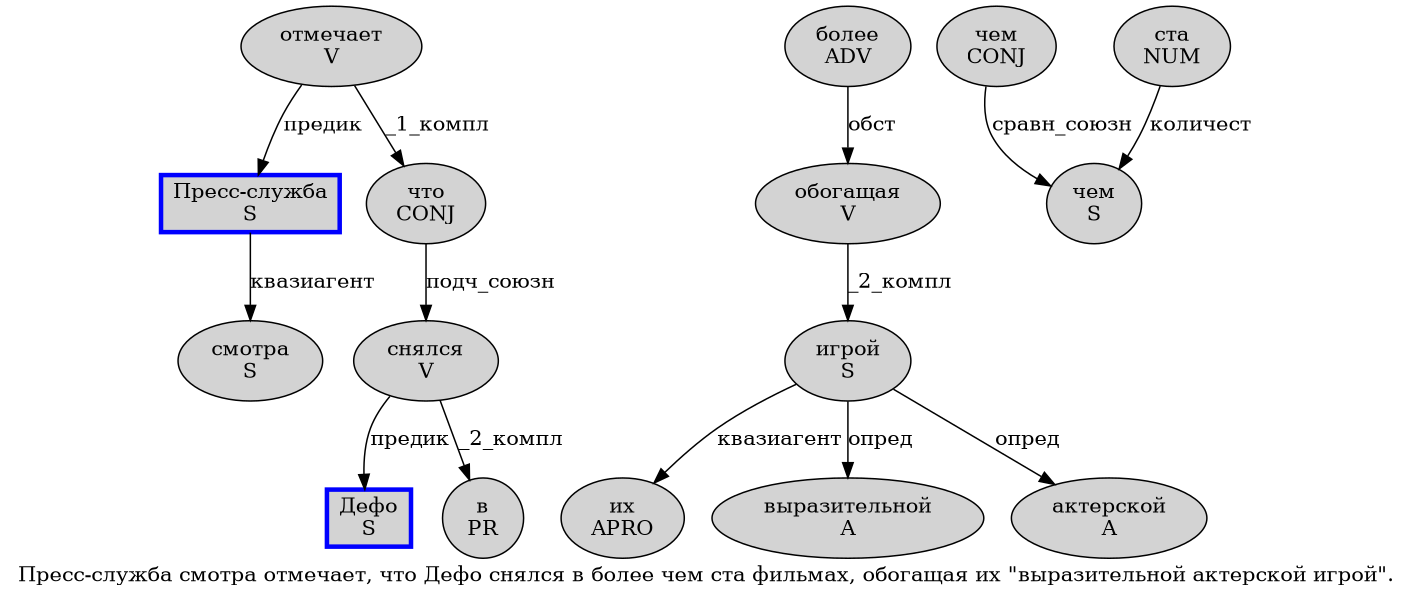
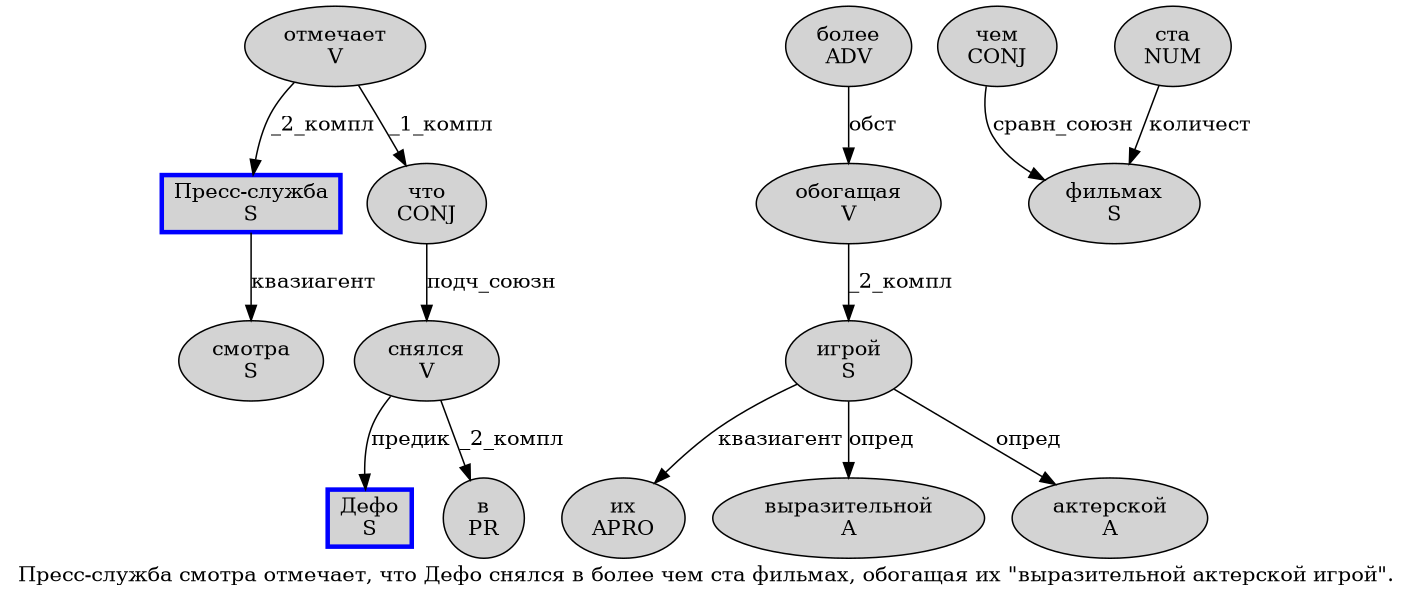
  digraph {
    label="Пресс-служба смотра отмечает, что Дефо снялся в более чем ста фильмах, обогащая их \"выразительной актерской игрой\"."
    node [fillcolor=lightgray penwidth=1 shape=ellipse style=filled]
    n1 [color=blue label="Пресс-служба\nS" penwidth=3 shape=box]
    n2 [label="смотра\nS"]
    n3 [label="отмечает\nV"]
    n4 [label="что\nCONJ"]
    n5 [label="снялся\nV"]
    n6 [color=blue label="Дефо\nS" penwidth=3 shape=box]
    n7 [label="в\nPR"]
    n8 [label="более\nADV"]
    n9 [label="обогащая\nV"]
    n10 [label="чем\nCONJ"]
-   n11 [label="чем\nS"]
+   n11 [label="фильмах\nS"]
    n12 [label="игрой\nS"]
    n13 [label="ста\nNUM"]
    n14 [label="их\nAPRO"]
    n15 [label="выразительной\nA"]
    n16 [label="актерской\nA"]
    n1 -> n2 [label="квазиагент"]
-   n3 -> n1 [label="предик"]
+   n3 -> n1 [label="_2_компл"]
    n3 -> n4 [label="_1_компл"]
    n4 -> n5 [label="подч_союзн"]
    n5 -> n6 [label="предик"]
    n5 -> n7 [label="_2_компл"]
    n8 -> n9 [label="обст"]
    n9 -> n12 [label="_2_компл"]
    n10 -> n11 [label="сравн_союзн"]
    n12 -> n14 [label="квазиагент"]
    n12 -> n15 [label="опред"]
    n12 -> n16 [label="опред"]
    n13 -> n11 [label="количест"]
  }
